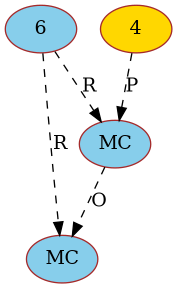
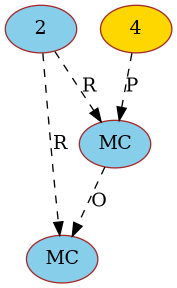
  digraph {
    fontname="DejaVu Serif"
    node [t=StrBuilder style=filled fillcolor=skyblue color=brown fontname="DejaVu Serif"]
    edge [style=dashed fontname="DejaVu Serif"]
    n1 [l=608 label=MC s="deleteFirst()"]
    n2 [l=611 label=MC s="toString()"]
-   2 [n=sb label=6]
+   2 [n=sb]
    4 [t=char v="'c'" fillcolor=gold]
    n1 -> n2 [label=O]
    2 -> n1 [label=R]
    2 -> n2 [label=R]
    4 -> n1 [label=P]
  }
